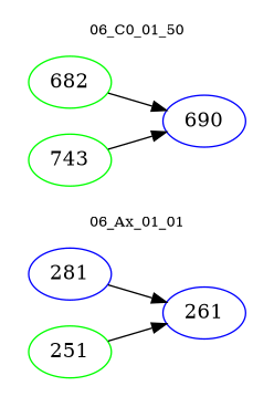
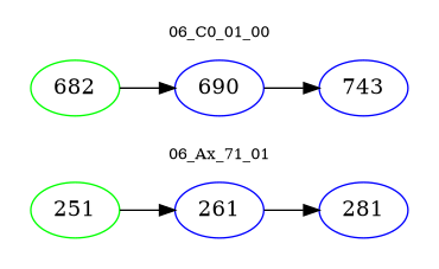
  digraph {
    rankdir=LR
    node [color=blue]
    edge [color=black]
    n1 [label=261]
    n2 [label=281]
    n3 [color=green label=251]
    n4 [label=690]
    n5 [color=green label=682]
-   n6 [color=green label=743]
+   n6 [label=743]
    subgraph cluster_1 {
      color=white
      fontsize=10
-     label="06_Ax_01_01"
+     label="06_Ax_71_01"
      n1
      n2
      n3
    }
    subgraph cluster_2 {
      color=white
      fontsize=10
-     label="06_C0_01_50"
+     label="06_C0_01_00"
      n4
      n5
      n6
    }
-   n2 -> n1
+   n1 -> n2
    n3 -> n1
-   n6 -> n4
+   n4 -> n6
    n5 -> n4
  }
